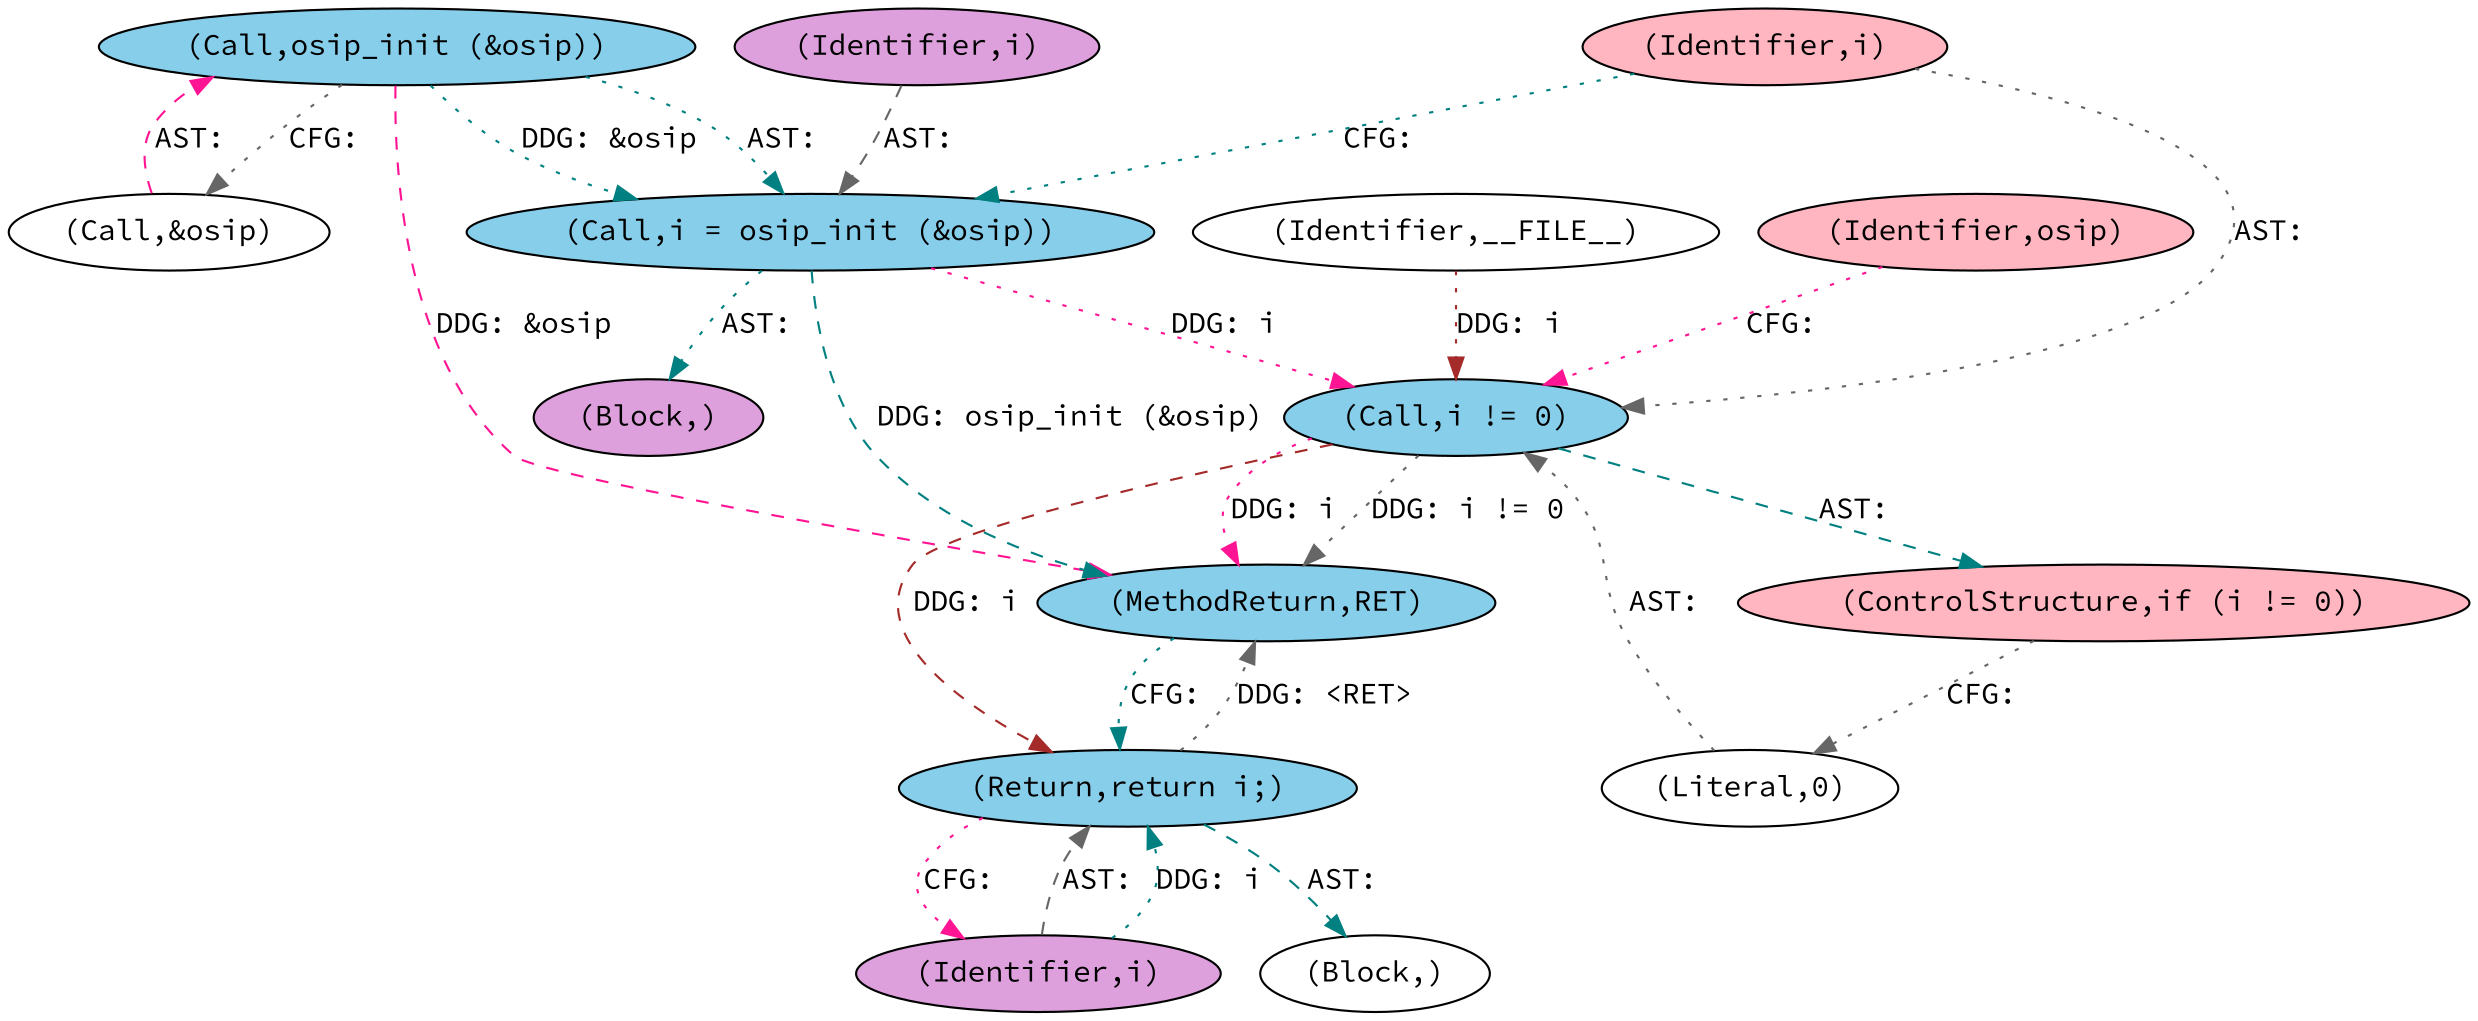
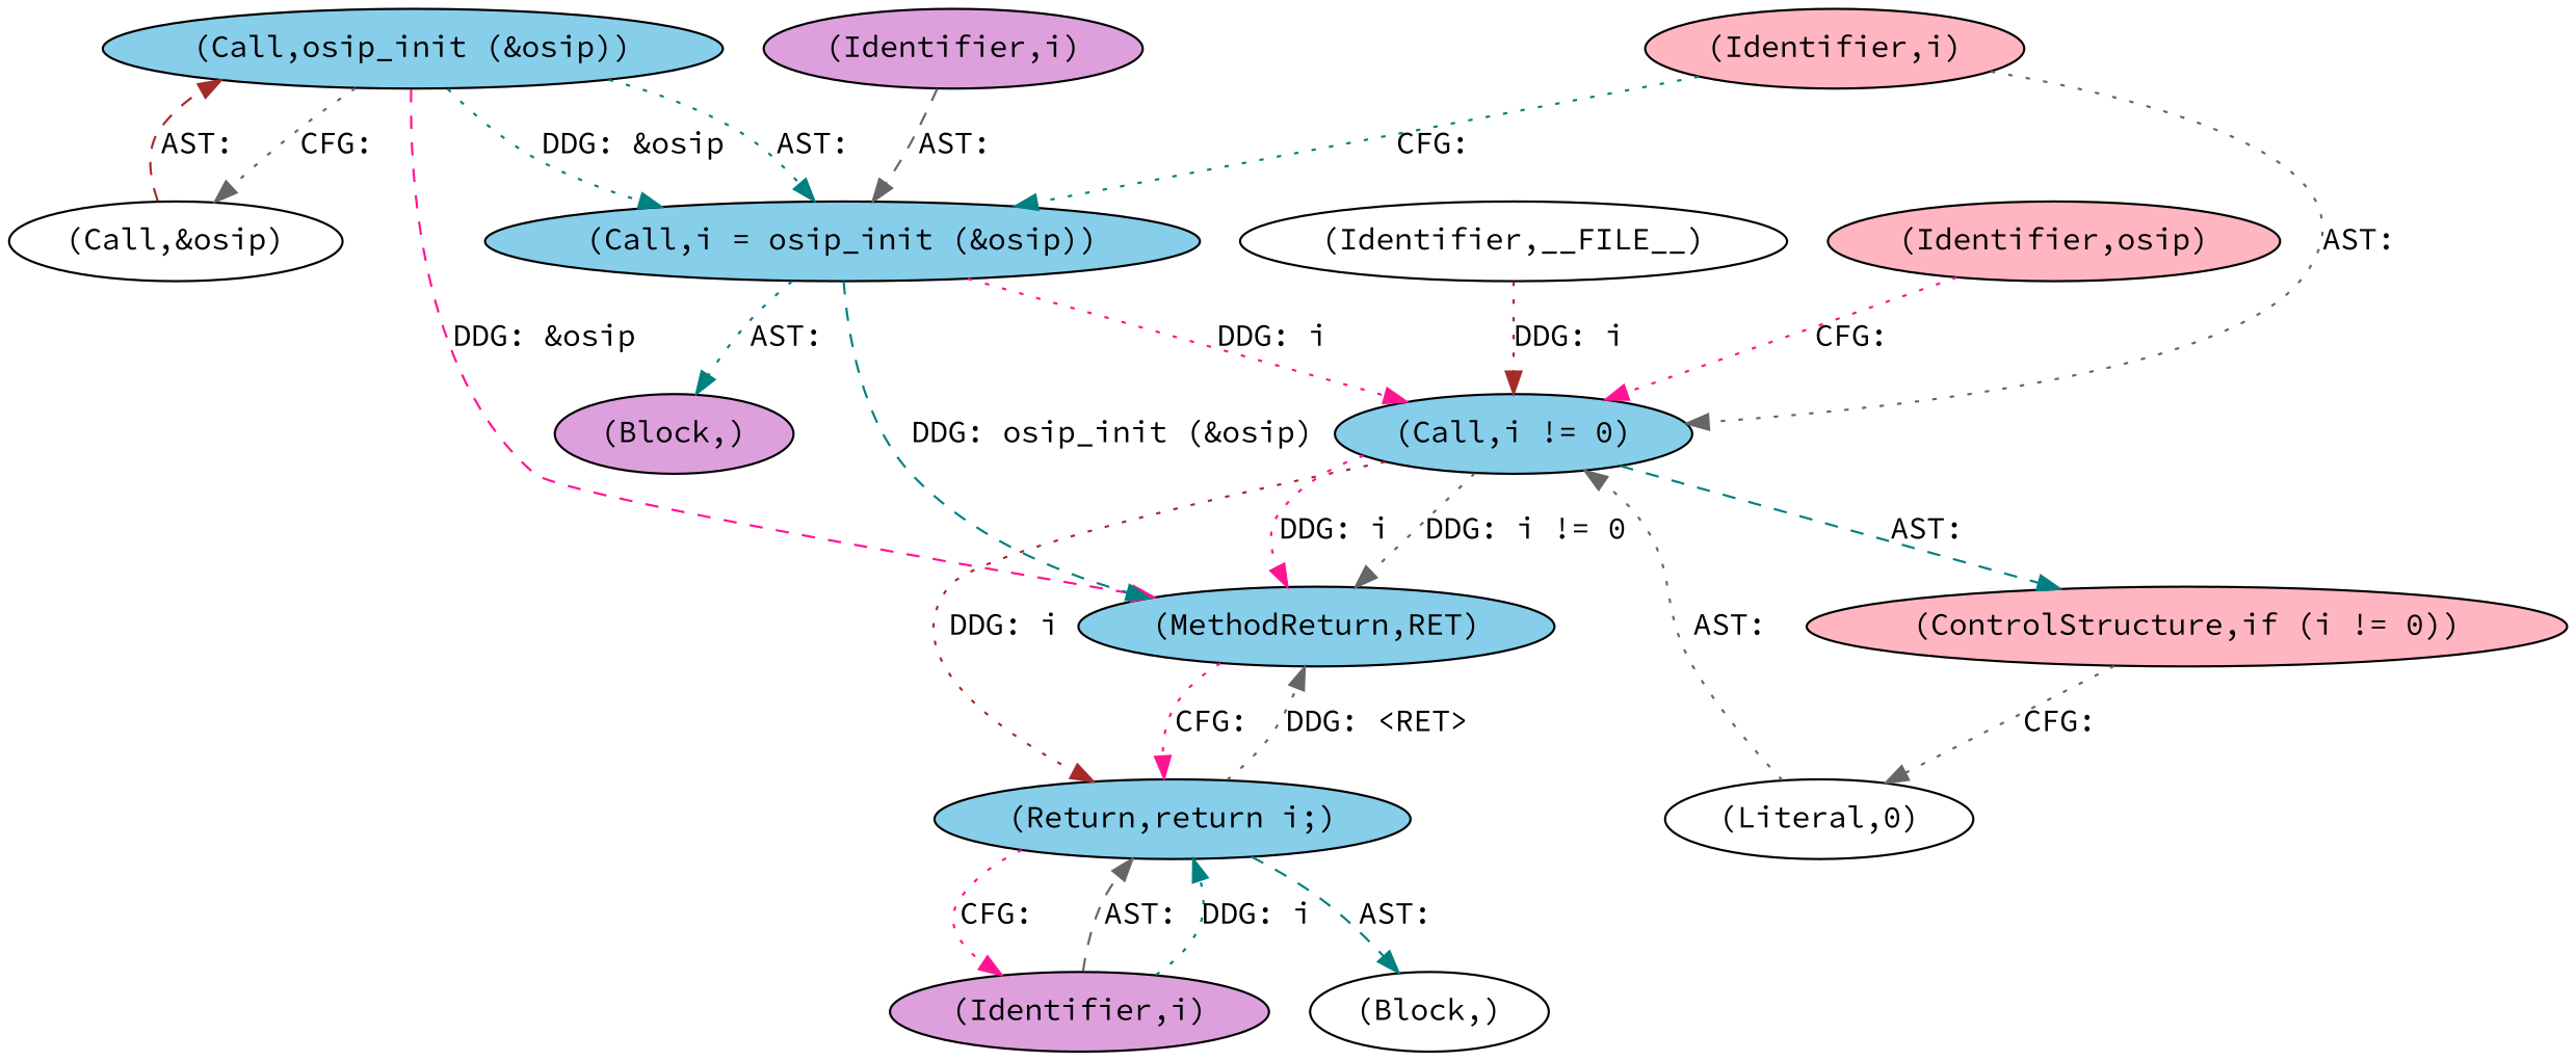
  digraph {
    fontname="Source Code Pro"
    node [fillcolor=skyblue fontname="Source Code Pro" style=filled]
    edge [color=teal fontname="Source Code Pro" style=dotted]
    n1 [label="(Call,osip_init (&osip))"]
    n2 [label="(Call,i = osip_init (&osip))"]
    n3 [fillcolor=white label="(Call,&osip)"]
    n4 [label="(MethodReturn,RET)"]
    n5 [label="(Call,i != 0)"]
    n6 [fillcolor=plum label="(Block,)"]
    n7 [label="(Return,return i;)"]
    n8 [fillcolor=lightpink label="(ControlStructure,if (i != 0))"]
    n9 [fillcolor=plum label="(Identifier,i)"]
    n10 [fillcolor=white label="(Block,)"]
    n11 [fillcolor=white label="(Literal,0)"]
    n12 [fillcolor=white label="(Identifier,__FILE__)"]
    n13 [fillcolor=lightpink label="(Identifier,i)"]
    n14 [fillcolor=lightpink label="(Identifier,osip)"]
    n15 [fillcolor=plum label="(Identifier,i)"]
    n1 -> n2 [label="AST: "]
    n1 -> n2 [label="DDG: &osip"]
    n1 -> n3 [color=gray40 label="CFG: "]
    n1 -> n4 [color=deeppink label="DDG: &osip" style=dashed]
    n2 -> n4 [label="DDG: osip_init (&osip)" style=dashed]
    n2 -> n5 [color=deeppink label="DDG: i"]
    n2 -> n6 [label="AST: "]
-   n3 -> n1 [color=deeppink label="AST: " style=dashed]
-   n4 -> n7 [label="CFG: "]
+   n3 -> n1 [color=brown label="AST: " style=dashed]
+   n4 -> n7 [color=deeppink label="CFG: "]
    n5 -> n4 [color=deeppink label="DDG: i"]
    n5 -> n4 [color=gray40 label="DDG: i != 0"]
-   n5 -> n7 [color=brown label="DDG: i" style=dashed]
+   n5 -> n7 [color=brown label="DDG: i"]
    n5 -> n8 [label="AST: " style=dashed]
    n7 -> n4 [color=gray40 label="DDG: <RET>"]
    n7 -> n9 [color=deeppink label="CFG: "]
    n7 -> n10 [label="AST: " style=dashed]
    n8 -> n11 [color=gray40 label="CFG: "]
    n9 -> n7 [color=gray40 label="AST: " style=dashed]
    n9 -> n7 [label="DDG: i"]
    n11 -> n5 [color=gray40 label="AST: "]
    n12 -> n5 [color=brown label="DDG: i"]
    n13 -> n2 [label="CFG: "]
    n13 -> n5 [color=gray40 label="AST: "]
    n14 -> n5 [color=deeppink label="CFG: "]
    n15 -> n2 [color=gray40 label="AST: " style=dashed]
  }
